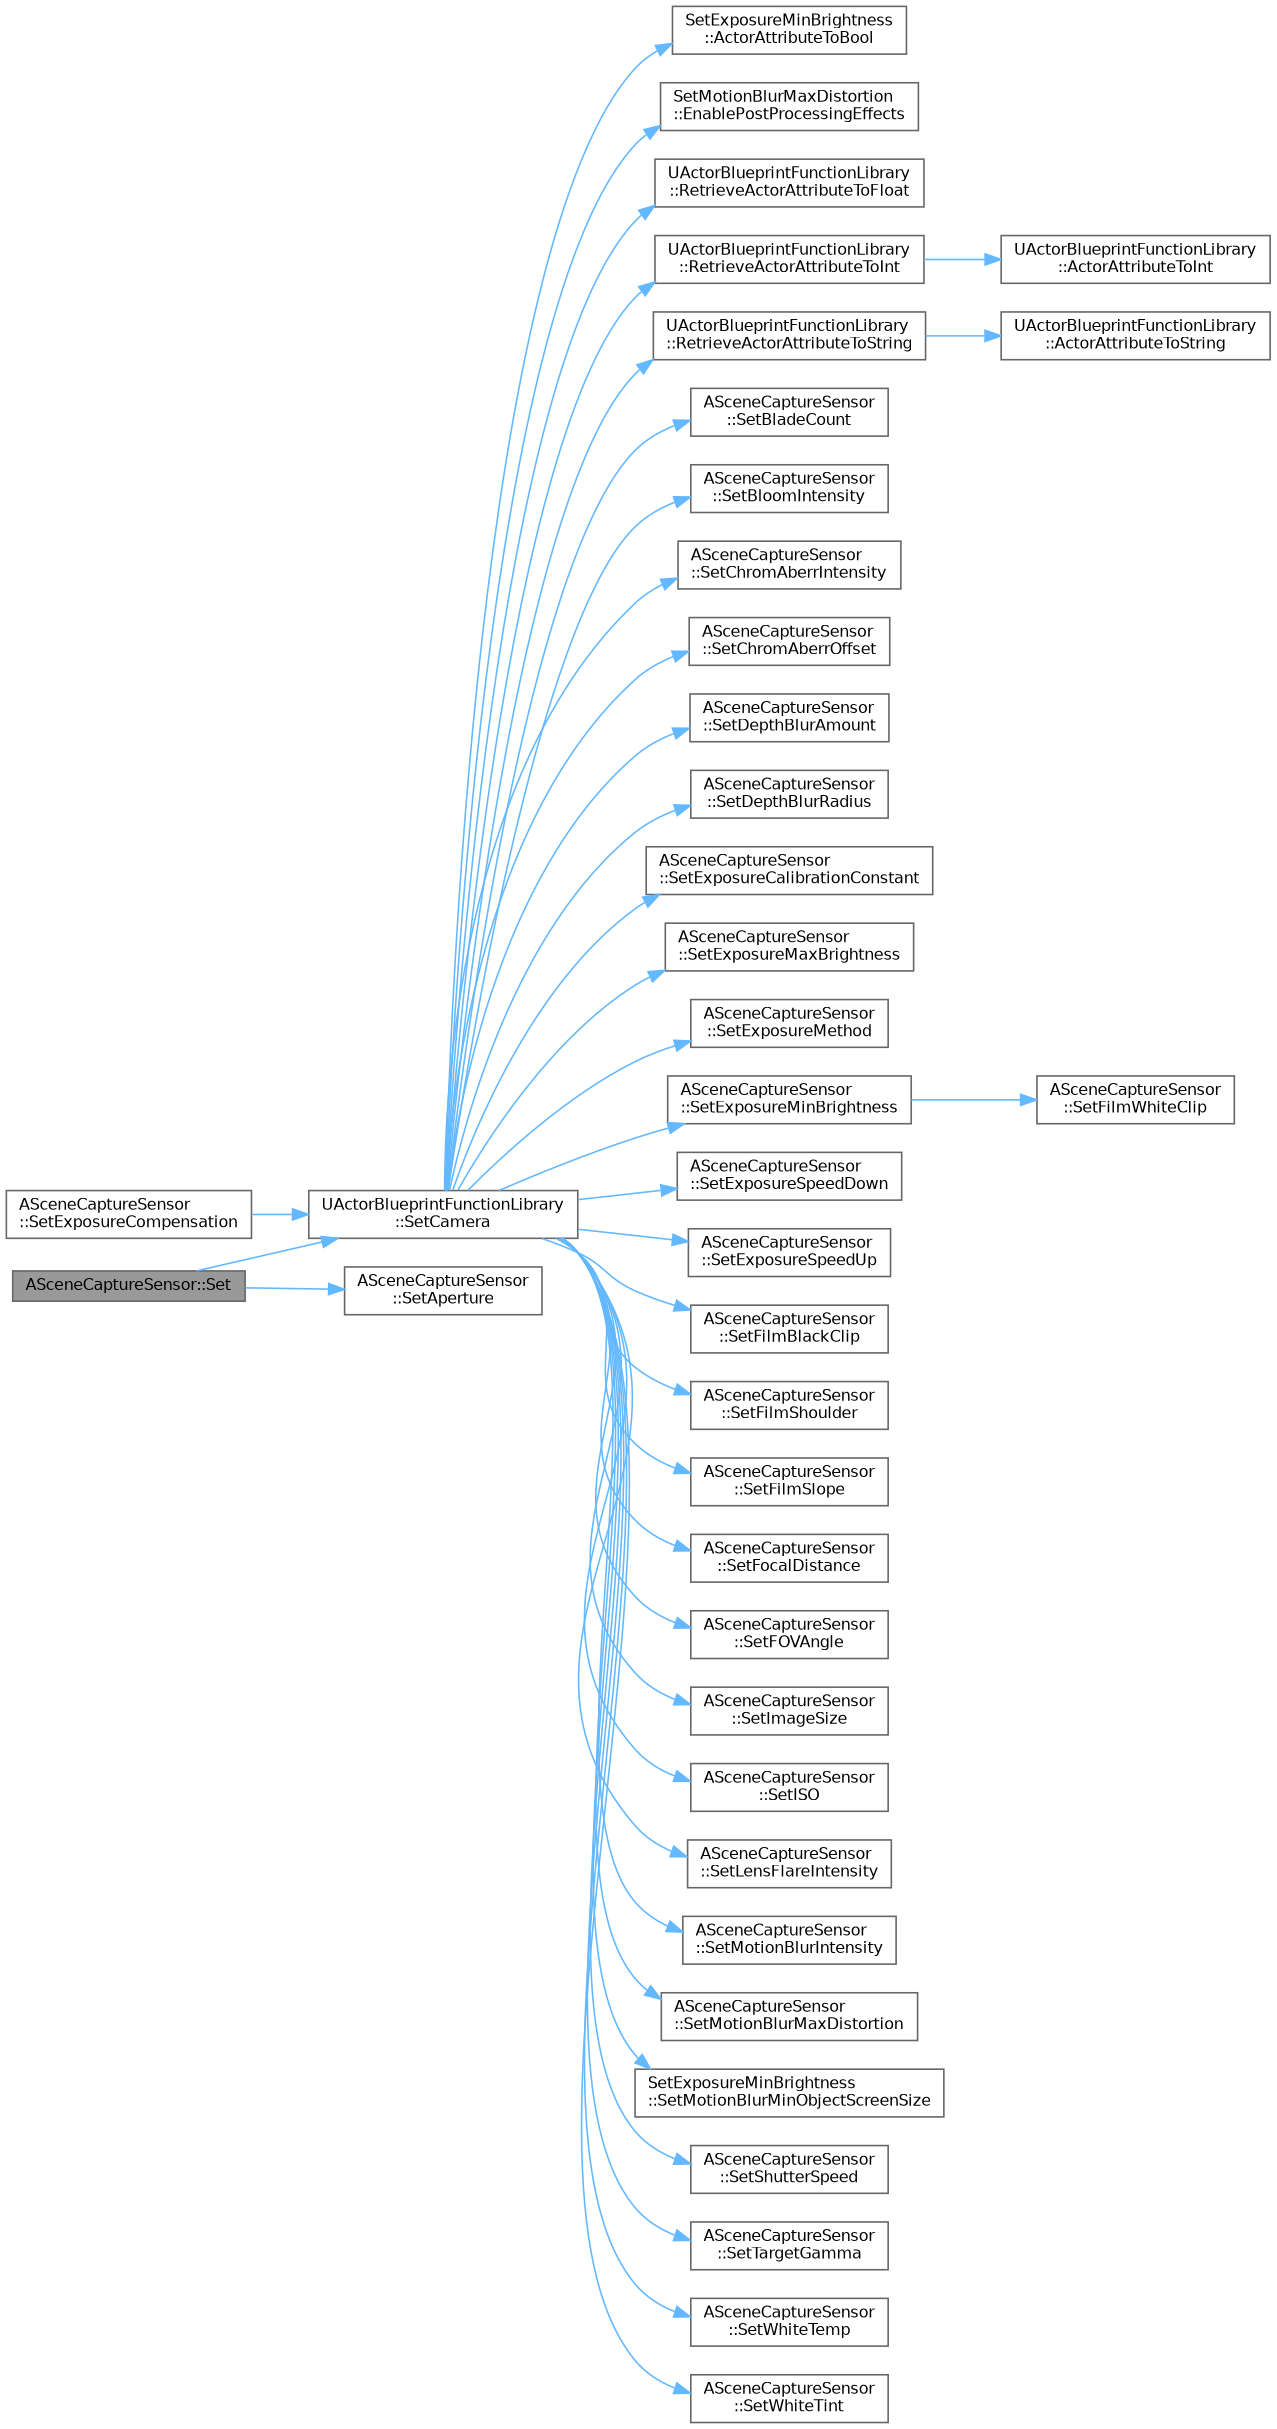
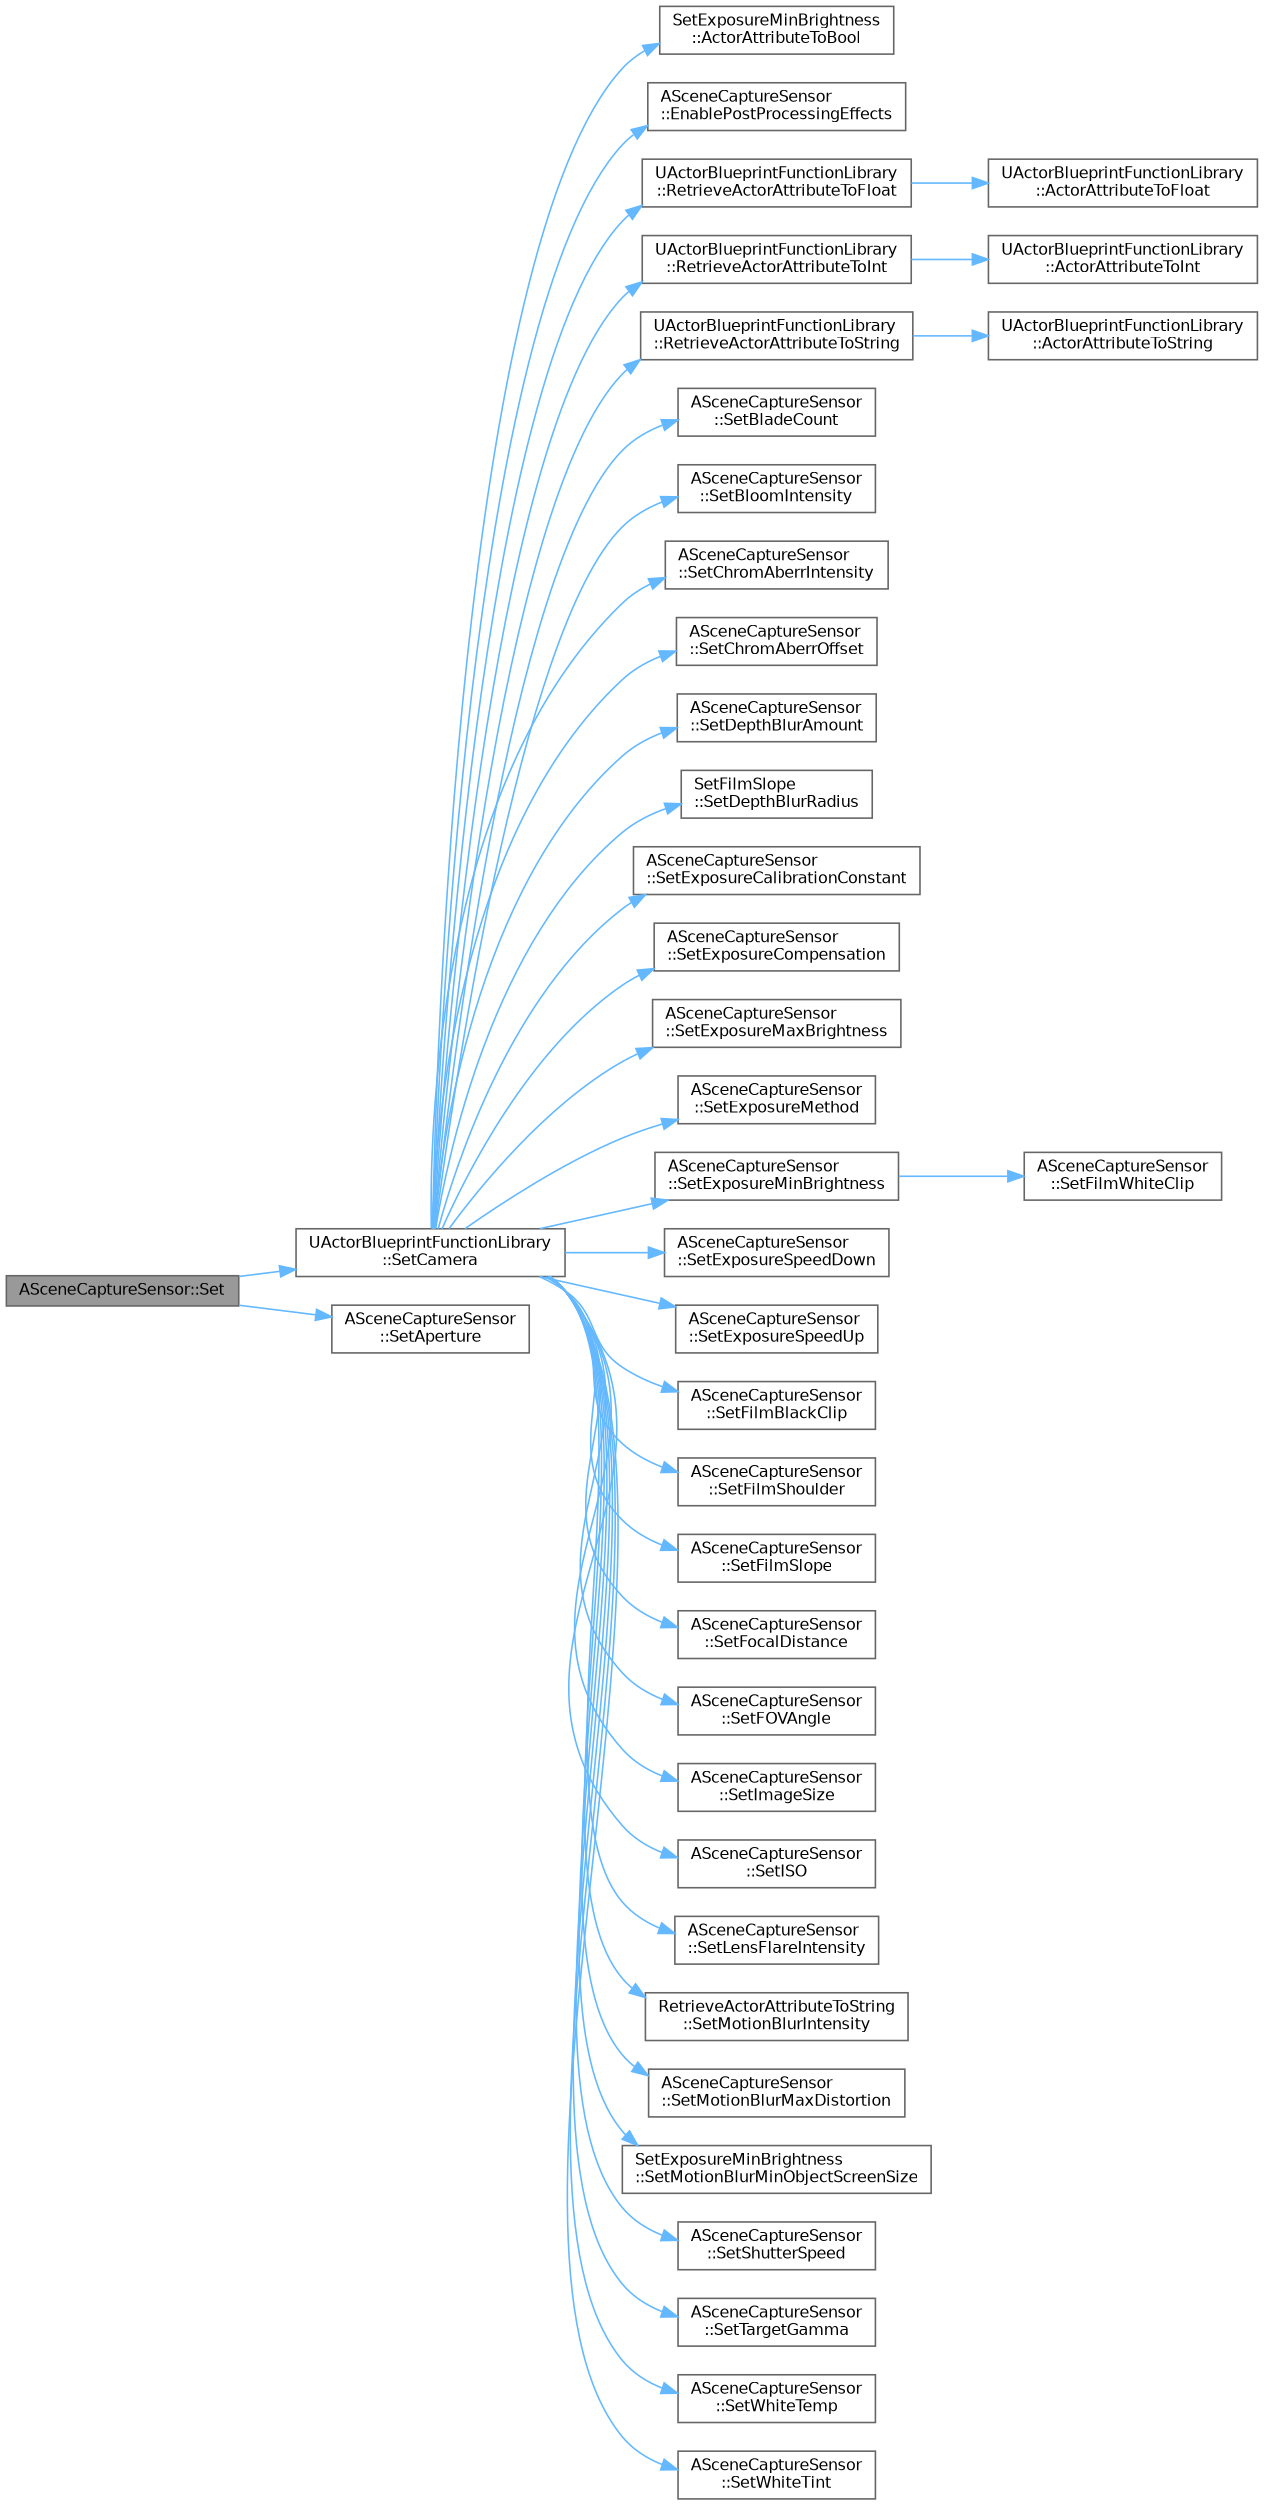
  digraph {
    rankdir=LR
    node [color=grey40 fillcolor=white fontname=Helvetica fontsize=10 shape=box style=filled]
    edge [color=steelblue1 fontname=Helvetica fontsize=10 labelfontname=Helvetica labelfontsize=10 style=solid]
    n1 [color=gray40 fillcolor=grey60 fontcolor=black height=0.2 label="ASceneCaptureSensor::Set" width=0.4]
    n2 [height=0.2 label="UActorBlueprintFunctionLibrary\l::SetCamera" width=0.4]
    n3 [height=0.2 label="ASceneCaptureSensor\l::SetAperture" width=0.4]
    n4 [height=0.2 label="SetExposureMinBrightness\l::ActorAttributeToBool" width=0.4]
-   n5 [height=0.2 label="SetMotionBlurMaxDistortion\l::EnablePostProcessingEffects" width=0.4]
+   n5 [height=0.2 label="ASceneCaptureSensor\l::EnablePostProcessingEffects" width=0.4]
    n6 [height=0.2 label="UActorBlueprintFunctionLibrary\l::RetrieveActorAttributeToFloat" width=0.4]
    n7 [height=0.2 label="UActorBlueprintFunctionLibrary\l::RetrieveActorAttributeToInt" width=0.4]
    n8 [height=0.2 label="UActorBlueprintFunctionLibrary\l::RetrieveActorAttributeToString" width=0.4]
    n9 [height=0.2 label="ASceneCaptureSensor\l::SetBladeCount" width=0.4]
    n10 [height=0.2 label="ASceneCaptureSensor\l::SetBloomIntensity" width=0.4]
    n11 [height=0.2 label="ASceneCaptureSensor\l::SetChromAberrIntensity" width=0.4]
    n12 [height=0.2 label="ASceneCaptureSensor\l::SetChromAberrOffset" width=0.4]
    n13 [height=0.2 label="ASceneCaptureSensor\l::SetDepthBlurAmount" width=0.4]
-   n14 [height=0.2 label="ASceneCaptureSensor\l::SetDepthBlurRadius" width=0.4]
+   n14 [height=0.2 label="SetFilmSlope\l::SetDepthBlurRadius" width=0.4]
    n15 [height=0.2 label="ASceneCaptureSensor\l::SetExposureCalibrationConstant" width=0.4]
    n16 [height=0.2 label="ASceneCaptureSensor\l::SetExposureCompensation" width=0.4]
    n17 [height=0.2 label="ASceneCaptureSensor\l::SetExposureMaxBrightness" width=0.4]
    n18 [height=0.2 label="ASceneCaptureSensor\l::SetExposureMethod" width=0.4]
    n19 [height=0.2 label="ASceneCaptureSensor\l::SetExposureMinBrightness" width=0.4]
    n20 [height=0.2 label="ASceneCaptureSensor\l::SetExposureSpeedDown" width=0.4]
    n21 [height=0.2 label="ASceneCaptureSensor\l::SetExposureSpeedUp" width=0.4]
    n22 [height=0.2 label="ASceneCaptureSensor\l::SetFilmBlackClip" width=0.4]
    n23 [height=0.2 label="ASceneCaptureSensor\l::SetFilmShoulder" width=0.4]
    n24 [height=0.2 label="ASceneCaptureSensor\l::SetFilmSlope" width=0.4]
    n25 [height=0.2 label="ASceneCaptureSensor\l::SetFocalDistance" width=0.4]
    n26 [height=0.2 label="ASceneCaptureSensor\l::SetFOVAngle" width=0.4]
    n27 [height=0.2 label="ASceneCaptureSensor\l::SetImageSize" width=0.4]
    n28 [height=0.2 label="ASceneCaptureSensor\l::SetISO" width=0.4]
    n29 [height=0.2 label="ASceneCaptureSensor\l::SetLensFlareIntensity" width=0.4]
-   n30 [height=0.2 label="ASceneCaptureSensor\l::SetMotionBlurIntensity" width=0.4]
+   n30 [height=0.2 label="RetrieveActorAttributeToString\l::SetMotionBlurIntensity" width=0.4]
    n31 [height=0.2 label="ASceneCaptureSensor\l::SetMotionBlurMaxDistortion" width=0.4]
    n32 [height=0.2 label="SetExposureMinBrightness\l::SetMotionBlurMinObjectScreenSize" width=0.4]
    n33 [height=0.2 label="ASceneCaptureSensor\l::SetShutterSpeed" width=0.4]
    n34 [height=0.2 label="ASceneCaptureSensor\l::SetTargetGamma" width=0.4]
    n35 [height=0.2 label="ASceneCaptureSensor\l::SetWhiteTemp" width=0.4]
    n36 [height=0.2 label="ASceneCaptureSensor\l::SetWhiteTint" width=0.4]
+   n37 [height=0.2 label="UActorBlueprintFunctionLibrary\l::ActorAttributeToFloat" width=0.4]
    n38 [height=0.2 label="UActorBlueprintFunctionLibrary\l::ActorAttributeToInt" width=0.4]
    n39 [height=0.2 label="UActorBlueprintFunctionLibrary\l::ActorAttributeToString" width=0.4]
    n40 [height=0.2 label="ASceneCaptureSensor\l::SetFilmWhiteClip" width=0.4]
    n1 -> n2
    n1 -> n3
    n2 -> n4
    n2 -> n5
    n2 -> n6
    n2 -> n7
    n2 -> n8
    n2 -> n9
    n2 -> n10
    n2 -> n11
    n2 -> n12
    n2 -> n13
    n2 -> n14
    n2 -> n15
-   n16 -> n2
+   n2 -> n16
    n2 -> n17
    n2 -> n18
    n2 -> n19
    n2 -> n20
    n2 -> n21
    n2 -> n22
    n2 -> n23
    n2 -> n24
    n2 -> n25
    n2 -> n26
    n2 -> n27
    n2 -> n28
    n2 -> n29
    n2 -> n30
    n2 -> n31
    n2 -> n32
    n2 -> n33
    n2 -> n34
    n2 -> n35
    n2 -> n36
+   n6 -> n37
    n7 -> n38
    n8 -> n39
    n19 -> n40
  }
